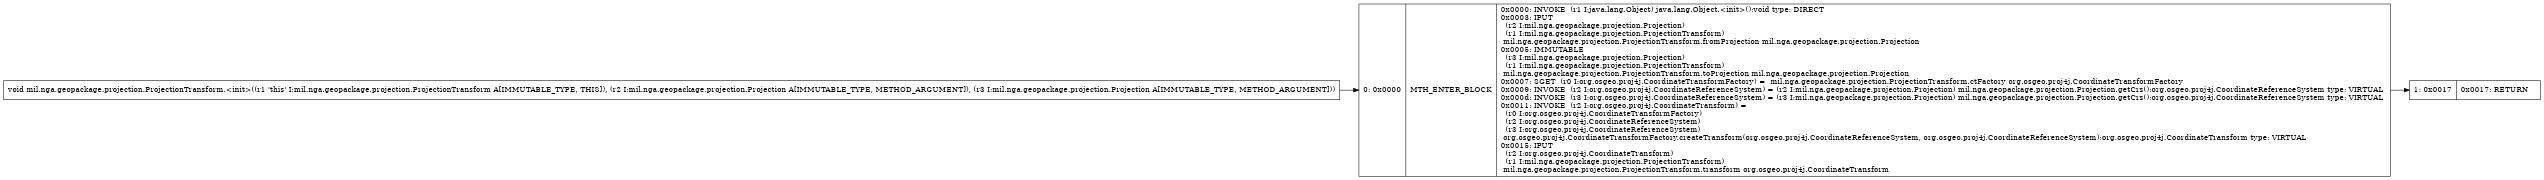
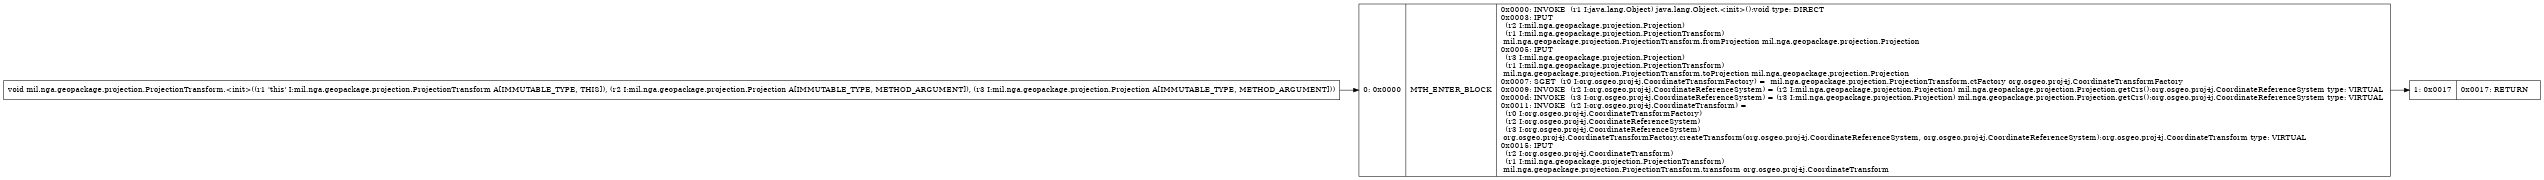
  digraph {
    rankdir=LR
    node [shape=record]
-   n1 [label="{0\:\ 0x0000|MTH_ENTER_BLOCK\l|0x0000: INVOKE  (r1 I:java.lang.Object) java.lang.Object.\<init\>():void type: DIRECT \l0x0003: IPUT  \l  (r2 I:mil.nga.geopackage.projection.Projection)\l  (r1 I:mil.nga.geopackage.projection.ProjectionTransform)\l mil.nga.geopackage.projection.ProjectionTransform.fromProjection mil.nga.geopackage.projection.Projection \l0x0005: IMMUTABLE  \l  (r3 I:mil.nga.geopackage.projection.Projection)\l  (r1 I:mil.nga.geopackage.projection.ProjectionTransform)\l mil.nga.geopackage.projection.ProjectionTransform.toProjection mil.nga.geopackage.projection.Projection \l0x0007: SGET  (r0 I:org.osgeo.proj4j.CoordinateTransformFactory) =  mil.nga.geopackage.projection.ProjectionTransform.ctFactory org.osgeo.proj4j.CoordinateTransformFactory \l0x0009: INVOKE  (r2 I:org.osgeo.proj4j.CoordinateReferenceSystem) = (r2 I:mil.nga.geopackage.projection.Projection) mil.nga.geopackage.projection.Projection.getCrs():org.osgeo.proj4j.CoordinateReferenceSystem type: VIRTUAL \l0x000d: INVOKE  (r3 I:org.osgeo.proj4j.CoordinateReferenceSystem) = (r3 I:mil.nga.geopackage.projection.Projection) mil.nga.geopackage.projection.Projection.getCrs():org.osgeo.proj4j.CoordinateReferenceSystem type: VIRTUAL \l0x0011: INVOKE  (r2 I:org.osgeo.proj4j.CoordinateTransform) = \l  (r0 I:org.osgeo.proj4j.CoordinateTransformFactory)\l  (r2 I:org.osgeo.proj4j.CoordinateReferenceSystem)\l  (r3 I:org.osgeo.proj4j.CoordinateReferenceSystem)\l org.osgeo.proj4j.CoordinateTransformFactory.createTransform(org.osgeo.proj4j.CoordinateReferenceSystem, org.osgeo.proj4j.CoordinateReferenceSystem):org.osgeo.proj4j.CoordinateTransform type: VIRTUAL \l0x0015: IPUT  \l  (r2 I:org.osgeo.proj4j.CoordinateTransform)\l  (r1 I:mil.nga.geopackage.projection.ProjectionTransform)\l mil.nga.geopackage.projection.ProjectionTransform.transform org.osgeo.proj4j.CoordinateTransform \l}"]
+   n1 [label="{0\:\ 0x0000|MTH_ENTER_BLOCK\l|0x0000: INVOKE  (r1 I:java.lang.Object) java.lang.Object.\<init\>():void type: DIRECT \l0x0003: IPUT  \l  (r2 I:mil.nga.geopackage.projection.Projection)\l  (r1 I:mil.nga.geopackage.projection.ProjectionTransform)\l mil.nga.geopackage.projection.ProjectionTransform.fromProjection mil.nga.geopackage.projection.Projection \l0x0005: IPUT  \l  (r3 I:mil.nga.geopackage.projection.Projection)\l  (r1 I:mil.nga.geopackage.projection.ProjectionTransform)\l mil.nga.geopackage.projection.ProjectionTransform.toProjection mil.nga.geopackage.projection.Projection \l0x0007: SGET  (r0 I:org.osgeo.proj4j.CoordinateTransformFactory) =  mil.nga.geopackage.projection.ProjectionTransform.ctFactory org.osgeo.proj4j.CoordinateTransformFactory \l0x0009: INVOKE  (r2 I:org.osgeo.proj4j.CoordinateReferenceSystem) = (r2 I:mil.nga.geopackage.projection.Projection) mil.nga.geopackage.projection.Projection.getCrs():org.osgeo.proj4j.CoordinateReferenceSystem type: VIRTUAL \l0x000d: INVOKE  (r3 I:org.osgeo.proj4j.CoordinateReferenceSystem) = (r3 I:mil.nga.geopackage.projection.Projection) mil.nga.geopackage.projection.Projection.getCrs():org.osgeo.proj4j.CoordinateReferenceSystem type: VIRTUAL \l0x0011: INVOKE  (r2 I:org.osgeo.proj4j.CoordinateTransform) = \l  (r0 I:org.osgeo.proj4j.CoordinateTransformFactory)\l  (r2 I:org.osgeo.proj4j.CoordinateReferenceSystem)\l  (r3 I:org.osgeo.proj4j.CoordinateReferenceSystem)\l org.osgeo.proj4j.CoordinateTransformFactory.createTransform(org.osgeo.proj4j.CoordinateReferenceSystem, org.osgeo.proj4j.CoordinateReferenceSystem):org.osgeo.proj4j.CoordinateTransform type: VIRTUAL \l0x0015: IPUT  \l  (r2 I:org.osgeo.proj4j.CoordinateTransform)\l  (r1 I:mil.nga.geopackage.projection.ProjectionTransform)\l mil.nga.geopackage.projection.ProjectionTransform.transform org.osgeo.proj4j.CoordinateTransform \l}"]
    n2 [label="{1\:\ 0x0017|0x0017: RETURN   \l}"]
    n3 [label="{void mil.nga.geopackage.projection.ProjectionTransform.\<init\>((r1 'this' I:mil.nga.geopackage.projection.ProjectionTransform A[IMMUTABLE_TYPE, THIS]), (r2 I:mil.nga.geopackage.projection.Projection A[IMMUTABLE_TYPE, METHOD_ARGUMENT]), (r3 I:mil.nga.geopackage.projection.Projection A[IMMUTABLE_TYPE, METHOD_ARGUMENT])) }"]
    n1 -> n2
    n3 -> n1
  }
